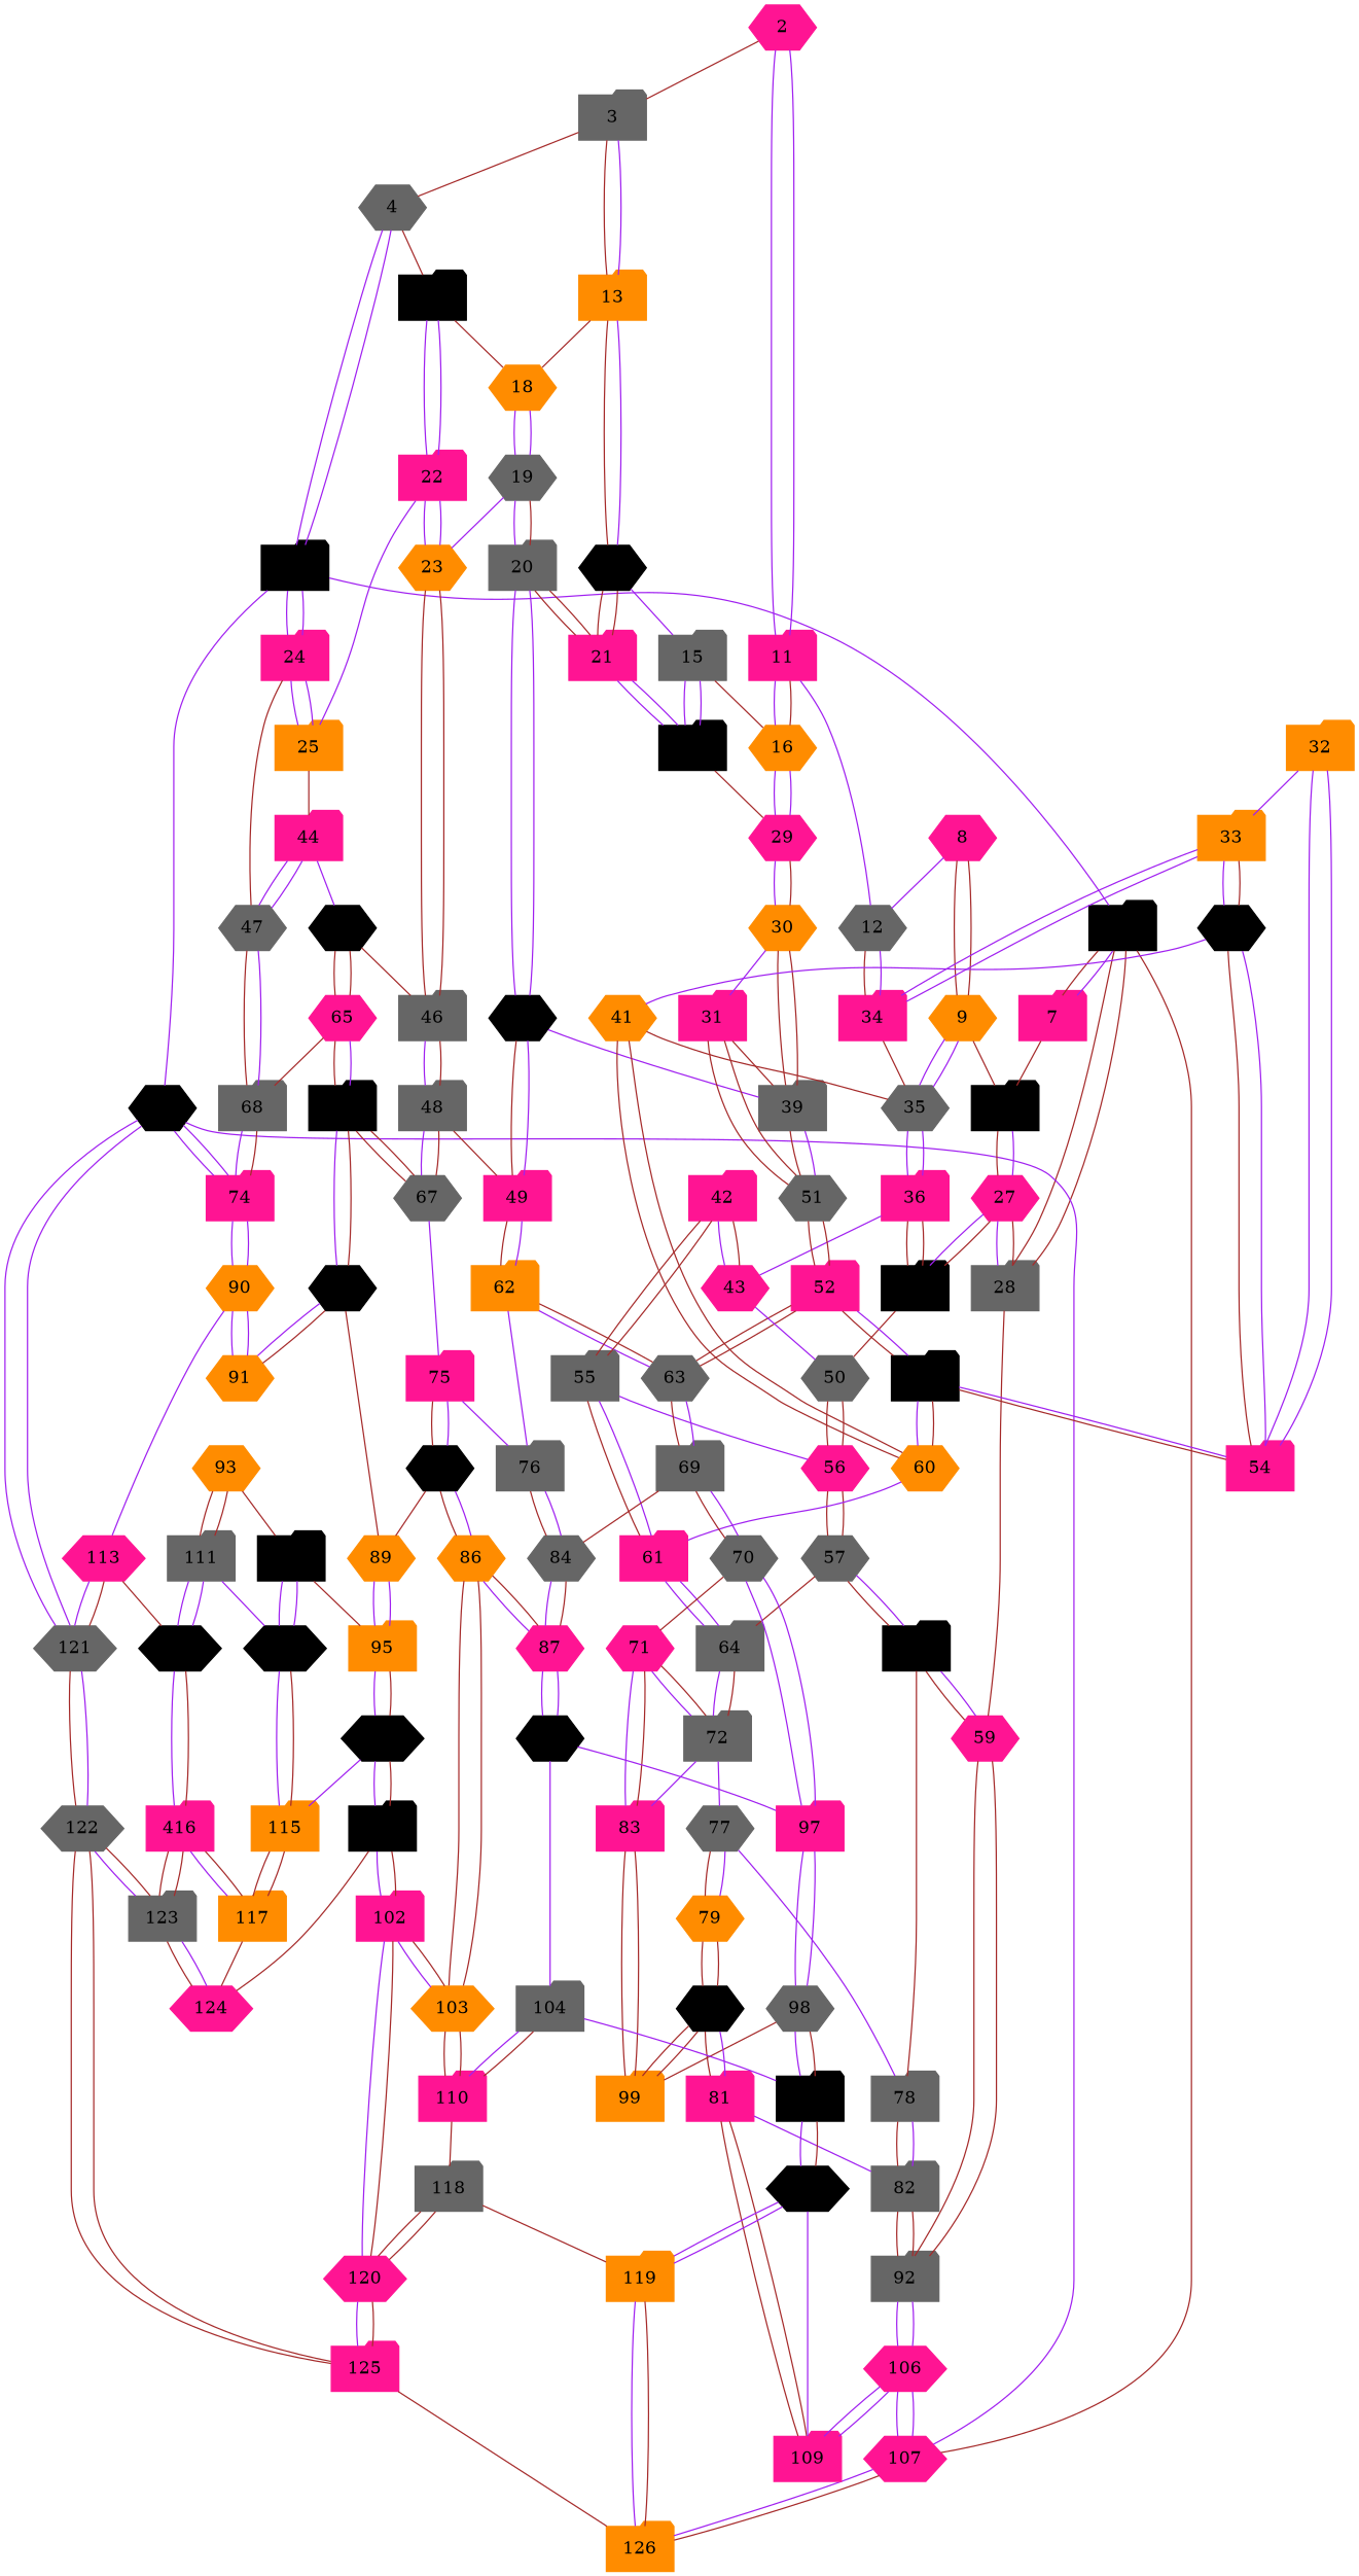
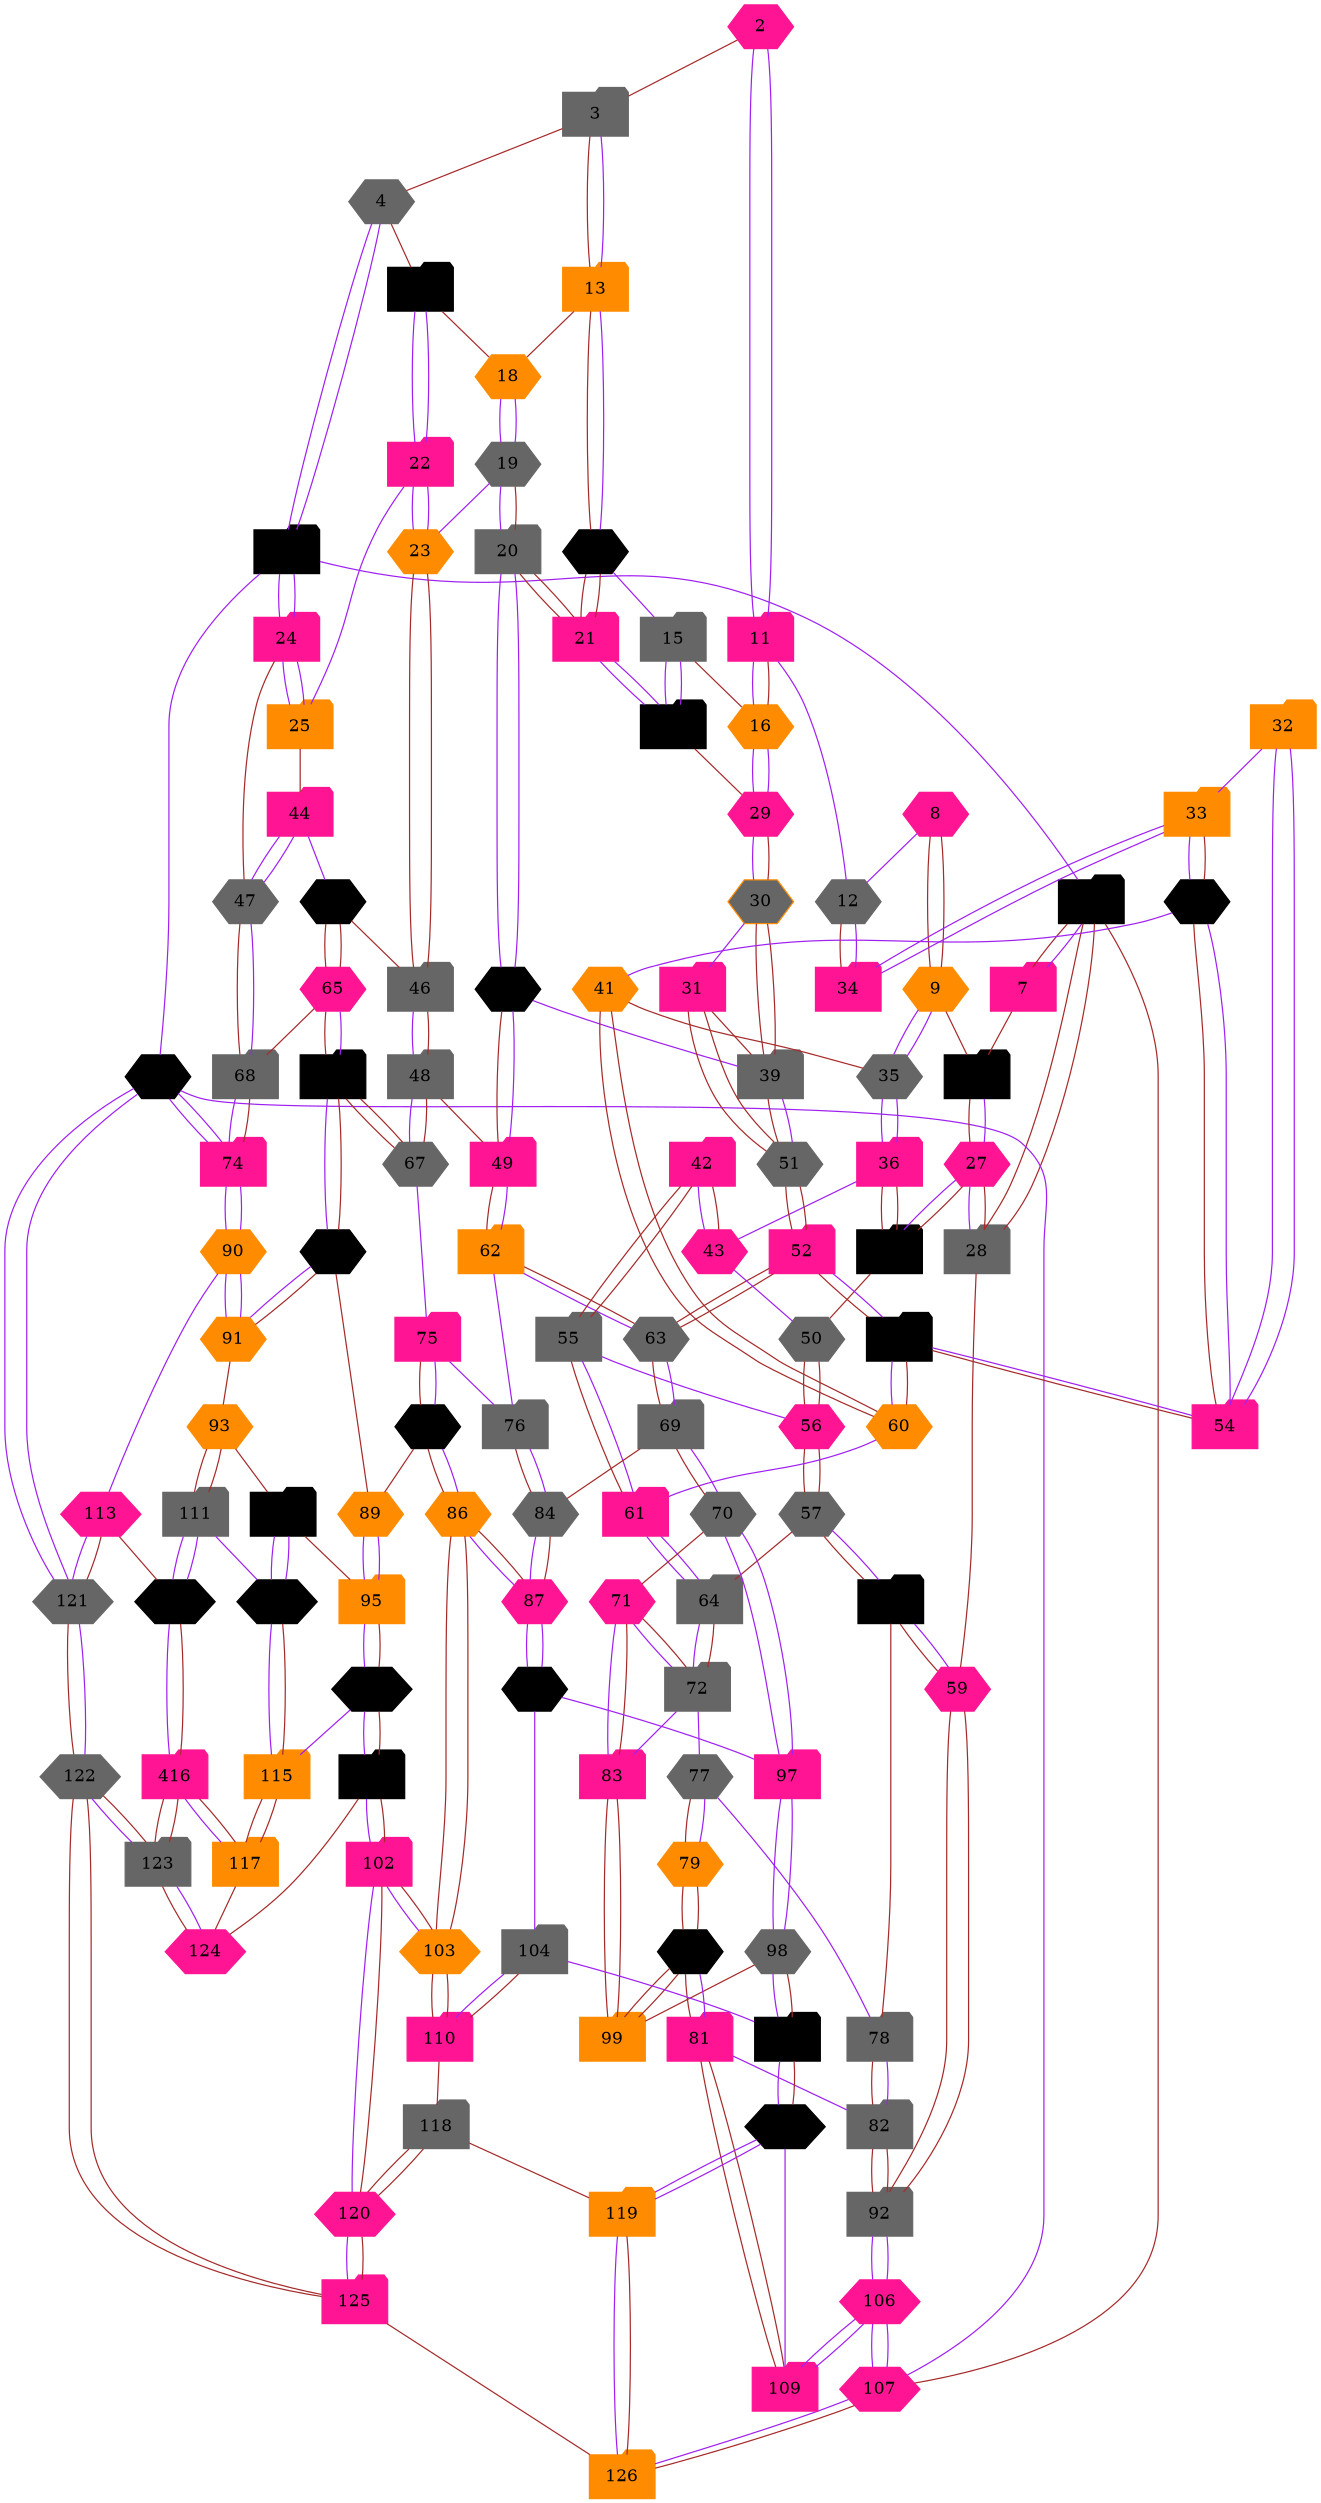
  graph {
    node [color=deeppink shape=folder style=filled]
    edge [color=brown]
    2 [shape=hexagon]
    3 [color=gray40]
    11
    8 [shape=hexagon]
    9 [color=darkorange shape=hexagon]
    12 [color=gray40 shape=hexagon]
    4 [color=gray40 shape=hexagon]
    13 [color=darkorange]
    16 [color=darkorange shape=hexagon]
    5 [color=black]
    17 [color=black]
    14 [color=black shape=hexagon]
    18 [color=darkorange shape=hexagon]
    6 [color=black]
    24
    73 [color=black shape=hexagon]
    22
    7
    28 [color=gray40]
    107 [shape=hexagon]
    25 [color=darkorange]
    47 [color=gray40 shape=hexagon]
    74
    121 [color=gray40 shape=hexagon]
    10 [color=black]
    59 [shape=hexagon]
    126 [color=darkorange]
    27 [shape=hexagon]
    35 [color=gray40 shape=hexagon]
    34
    36
    37 [color=black]
    29 [shape=hexagon]
    15 [color=gray40]
    21
    19 [color=gray40 shape=hexagon]
    26 [color=black]
-   30 [color=darkorange shape=hexagon]
+   30 [color=darkorange shape=hexagon fillcolor=gray40]
    23 [color=darkorange shape=hexagon]
    20 [color=gray40]
    38 [color=black shape=hexagon]
    46 [color=gray40]
    39 [color=gray40]
    49
    44
    48 [color=gray40]
    68 [color=gray40]
    45 [color=black shape=hexagon]
    50 [color=gray40 shape=hexagon]
    92 [color=gray40]
    31
    51 [color=gray40 shape=hexagon]
    32 [color=darkorange]
    33 [color=darkorange]
    54
    52
    40 [color=black shape=hexagon]
    41 [color=darkorange shape=hexagon]
    43 [shape=hexagon]
    56 [shape=hexagon]
    62 [color=darkorange]
    60 [color=darkorange shape=hexagon]
    42
    55 [color=gray40]
    61
    65 [shape=hexagon]
    66 [color=black]
    67 [color=gray40 shape=hexagon]
    75
    63 [color=gray40 shape=hexagon]
    76 [color=gray40]
    57 [color=gray40 shape=hexagon]
    53 [color=black]
    69 [color=gray40]
    64 [color=gray40]
    58 [color=black]
    78 [color=gray40]
    72 [color=gray40]
    82 [color=gray40]
    106 [shape=hexagon]
    84 [color=gray40 shape=hexagon]
    70 [color=gray40 shape=hexagon]
    83
    77 [color=gray40 shape=hexagon]
    88 [color=black shape=hexagon]
    89 [color=darkorange shape=hexagon]
    91 [color=darkorange shape=hexagon]
    85 [color=black shape=hexagon]
    90 [color=darkorange shape=hexagon]
    71 [shape=hexagon]
    97
    87 [shape=hexagon]
    98 [color=gray40 shape=hexagon]
    99 [color=darkorange]
    79 [color=darkorange shape=hexagon]
    122 [color=gray40 shape=hexagon]
    113 [shape=hexagon]
    86 [color=darkorange shape=hexagon]
    80 [color=black shape=hexagon]
    81
    109
    96 [color=black shape=hexagon]
    103 [color=darkorange shape=hexagon]
    95 [color=darkorange]
    110
    104 [color=gray40]
    93 [color=darkorange shape=hexagon]
    100 [color=black shape=hexagon]
    114 [color=black shape=hexagon]
    94 [color=black]
    111 [color=gray40]
    112 [color=black shape=hexagon]
    115 [color=darkorange]
    101 [color=black]
    105 [color=black]
    108 [color=black shape=hexagon]
    102
    124 [shape=hexagon]
    117 [color=darkorange]
    120 [shape=hexagon]
    125
    118 [color=gray40]
    119 [color=darkorange]
    n124 [label=416]
    123 [color=gray40]
    2 -- 3
    2 -- 11 [color=purple]
    2 -- 11 [color=purple]
    3 -- 4
    3 -- 13
    3 -- 13 [color=purple]
    11 -- 12 [color=purple]
    11 -- 16 [color=purple]
    11 -- 16
    8 -- 9
    8 -- 9
    8 -- 12 [color=purple]
    9 -- 10
    9 -- 35 [color=purple]
    9 -- 35 [color=purple]
    12 -- 34
    12 -- 34 [color=purple]
    4 -- 5 [color=purple]
    4 -- 5 [color=purple]
    4 -- 17
    13 -- 14
    13 -- 14 [color=purple]
    13 -- 18
    16 -- 29 [color=purple]
    16 -- 29 [color=purple]
    5 -- 6 [color=purple]
    5 -- 24 [color=purple]
    5 -- 24 [color=purple]
    5 -- 73 [color=purple]
    17 -- 18
    17 -- 22 [color=purple]
    17 -- 22 [color=purple]
    14 -- 15 [color=purple]
    14 -- 21
    14 -- 21
    18 -- 19 [color=purple]
    18 -- 19 [color=purple]
    6 -- 7
    6 -- 7 [color=purple]
    6 -- 28
    6 -- 28
    6 -- 107
    24 -- 25 [color=purple]
    24 -- 25 [color=purple]
    24 -- 47
    73 -- 107 [color=purple]
    73 -- 74 [color=purple]
    73 -- 74 [color=purple]
    73 -- 121 [color=purple]
    73 -- 121 [color=purple]
    22 -- 25 [color=purple]
    22 -- 23 [color=purple]
    22 -- 23 [color=purple]
    7 -- 10
    28 -- 59
    107 -- 126 [color=purple]
    107 -- 126
    25 -- 44
    47 -- 68
    47 -- 68 [color=purple]
    74 -- 90 [color=purple]
    74 -- 90 [color=purple]
    121 -- 122
    121 -- 122 [color=purple]
    10 -- 27
    10 -- 27 [color=purple]
    59 -- 92
    59 -- 92
    27 -- 28 [color=purple]
    27 -- 28
    27 -- 37 [color=purple]
    27 -- 37
    35 -- 36 [color=purple]
    35 -- 36 [color=purple]
-   34 -- 35
    36 -- 37
    36 -- 37
    36 -- 43 [color=purple]
    37 -- 50
    29 -- 30 [color=purple]
    29 -- 30
    15 -- 16
    15 -- 26 [color=purple]
    15 -- 26 [color=purple]
    21 -- 26 [color=purple]
    21 -- 26 [color=purple]
    19 -- 23 [color=purple]
    19 -- 20 [color=purple]
    19 -- 20
    26 -- 29
    30 -- 39
    30 -- 39
    30 -- 31 [color=purple]
    23 -- 46
    23 -- 46
    20 -- 21
    20 -- 21
    20 -- 38 [color=purple]
    20 -- 38 [color=purple]
    38 -- 39 [color=purple]
    38 -- 49
    38 -- 49 [color=purple]
    46 -- 48 [color=purple]
    46 -- 48
    39 -- 51
    39 -- 51 [color=purple]
    49 -- 62
    49 -- 62 [color=purple]
    44 -- 47 [color=purple]
    44 -- 47 [color=purple]
    44 -- 45 [color=purple]
    48 -- 49
    48 -- 67 [color=purple]
    48 -- 67
    68 -- 74 [color=purple]
    68 -- 74
    45 -- 46
    45 -- 65
    45 -- 65
    50 -- 56
    50 -- 56
    92 -- 106 [color=purple]
    92 -- 106 [color=purple]
    31 -- 39
    31 -- 51
    31 -- 51
    51 -- 52
    51 -- 52
    32 -- 33 [color=purple]
    32 -- 54 [color=purple]
    32 -- 54 [color=purple]
    33 -- 34 [color=purple]
    33 -- 34 [color=purple]
    33 -- 40 [color=purple]
    33 -- 40
    52 -- 63
    52 -- 63
    52 -- 53
    52 -- 53 [color=purple]
    40 -- 54
    40 -- 54 [color=purple]
    40 -- 41 [color=purple]
    41 -- 35
    41 -- 60
    41 -- 60
    43 -- 50 [color=purple]
    56 -- 57
    56 -- 57
    62 -- 63 [color=purple]
    62 -- 63
    62 -- 76 [color=purple]
    60 -- 61 [color=purple]
    42 -- 43 [color=purple]
    42 -- 43
    42 -- 55
    42 -- 55
    55 -- 56 [color=purple]
    55 -- 61
    55 -- 61 [color=purple]
    61 -- 64 [color=purple]
    61 -- 64 [color=purple]
    65 -- 68
    65 -- 66
    65 -- 66 [color=purple]
    66 -- 67
    66 -- 67
    66 -- 88 [color=purple]
    66 -- 88
    67 -- 75 [color=purple]
    75 -- 76 [color=purple]
    75 -- 85
    75 -- 85 [color=purple]
    63 -- 69
    63 -- 69 [color=purple]
    76 -- 84
    76 -- 84 [color=purple]
    57 -- 64
    57 -- 58
    57 -- 58 [color=purple]
    53 -- 54
    53 -- 54 [color=purple]
    53 -- 60 [color=purple]
    53 -- 60
    69 -- 84
    69 -- 70
    69 -- 70 [color=purple]
    64 -- 72 [color=purple]
    64 -- 72
    58 -- 59
    58 -- 59 [color=purple]
    58 -- 78
    78 -- 82
    78 -- 82 [color=purple]
    72 -- 83 [color=purple]
    72 -- 77 [color=purple]
    82 -- 92
    82 -- 92
    106 -- 107 [color=purple]
    106 -- 107 [color=purple]
    106 -- 109 [color=purple]
    106 -- 109 [color=purple]
    84 -- 87 [color=purple]
    84 -- 87
    70 -- 71
    70 -- 97 [color=purple]
    70 -- 97 [color=purple]
    83 -- 99
    83 -- 99
    77 -- 78 [color=purple]
    77 -- 79
    77 -- 79 [color=purple]
    88 -- 89
    88 -- 91 [color=purple]
    88 -- 91
    89 -- 95 [color=purple]
    89 -- 95 [color=purple]
+   91 -- 93
    85 -- 89
    85 -- 86
    85 -- 86 [color=purple]
    90 -- 91 [color=purple]
    90 -- 91 [color=purple]
    90 -- 113 [color=purple]
    71 -- 72 [color=purple]
    71 -- 72
    71 -- 83 [color=purple]
    71 -- 83
    97 -- 98 [color=purple]
    97 -- 98 [color=purple]
    87 -- 96 [color=purple]
    87 -- 96 [color=purple]
    98 -- 99
    98 -- 105 [color=purple]
    98 -- 105
    79 -- 80
    79 -- 80
    122 -- 125
    122 -- 125
    122 -- 123 [color=purple]
    122 -- 123
    113 -- 121 [color=purple]
    113 -- 121
    113 -- 114
    86 -- 87 [color=purple]
    86 -- 87
    86 -- 103
    86 -- 103
    80 -- 99
    80 -- 99
    80 -- 81
    80 -- 81 [color=purple]
    81 -- 82 [color=purple]
    81 -- 109
    81 -- 109
    96 -- 97 [color=purple]
    96 -- 104 [color=purple]
    103 -- 110
    103 -- 110
    95 -- 100 [color=purple]
    95 -- 100
    110 -- 118
    104 -- 110 [color=purple]
    104 -- 110
    104 -- 105 [color=purple]
    93 -- 94
    93 -- 111
    93 -- 111
    100 -- 115 [color=purple]
    100 -- 101 [color=purple]
    100 -- 101
    114 -- n124 [color=purple]
    114 -- n124
    94 -- 95
    94 -- 112 [color=purple]
    94 -- 112 [color=purple]
    111 -- 114 [color=purple]
    111 -- 114 [color=purple]
    111 -- 112 [color=purple]
    112 -- 115 [color=purple]
    112 -- 115
    115 -- 117
    115 -- 117
    101 -- 102 [color=purple]
    101 -- 102
    101 -- 124
    105 -- 108 [color=purple]
    105 -- 108
    108 -- 109 [color=purple]
    108 -- 119 [color=purple]
    108 -- 119 [color=purple]
    102 -- 103 [color=purple]
    102 -- 103
    102 -- 120 [color=purple]
    102 -- 120
    117 -- 124
    120 -- 125 [color=purple]
    120 -- 125
    125 -- 126
    118 -- 120
    118 -- 120
    118 -- 119
    119 -- 126 [color=purple]
    119 -- 126
    n124 -- 117 [color=purple]
    n124 -- 117
    n124 -- 123
    n124 -- 123
    123 -- 124
    123 -- 124 [color=purple]
  }
